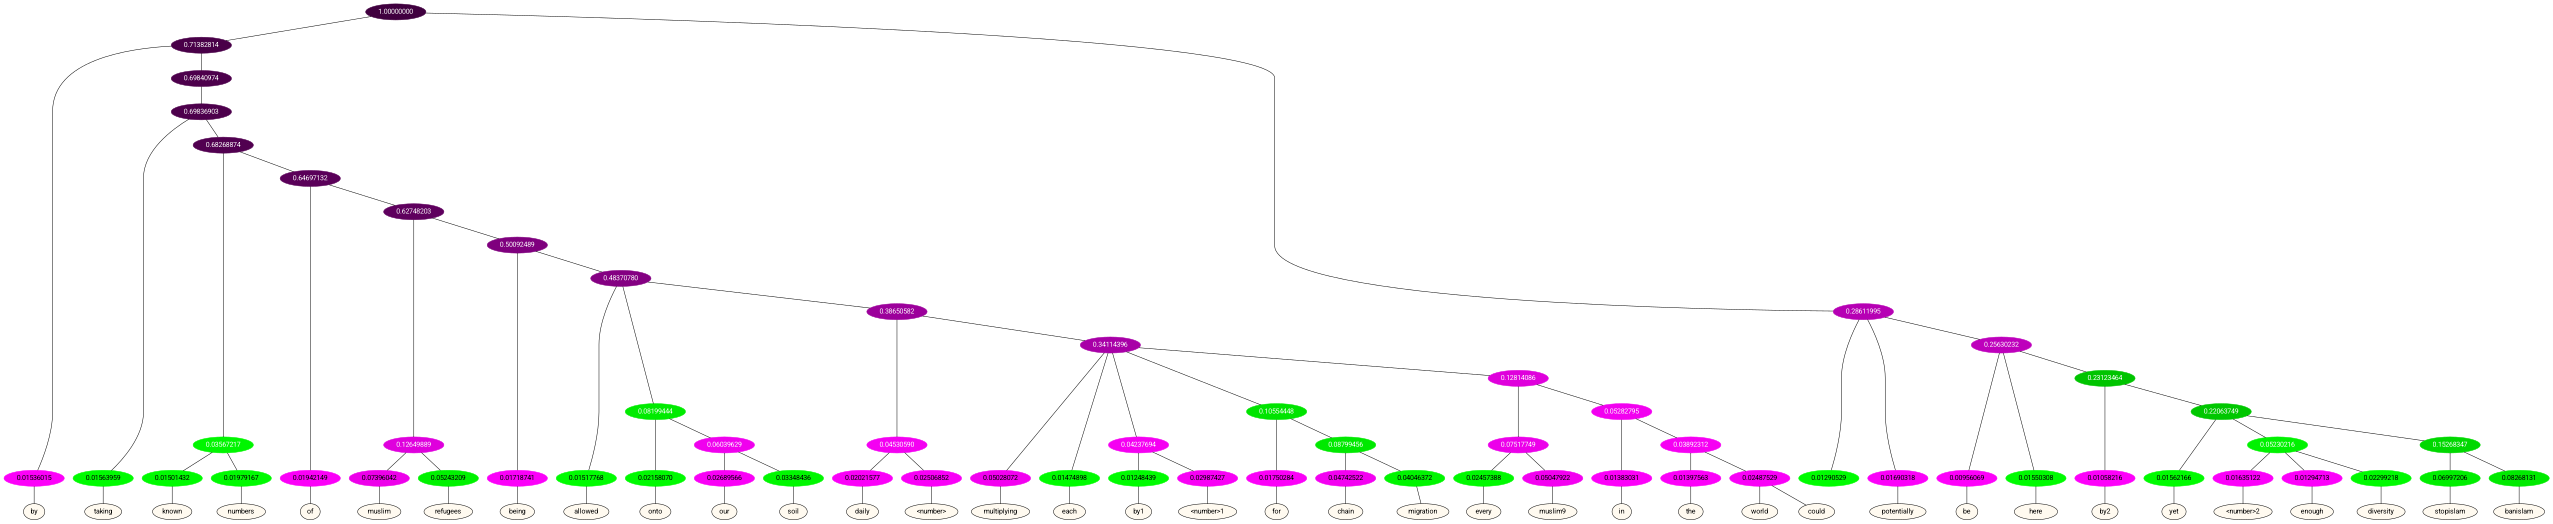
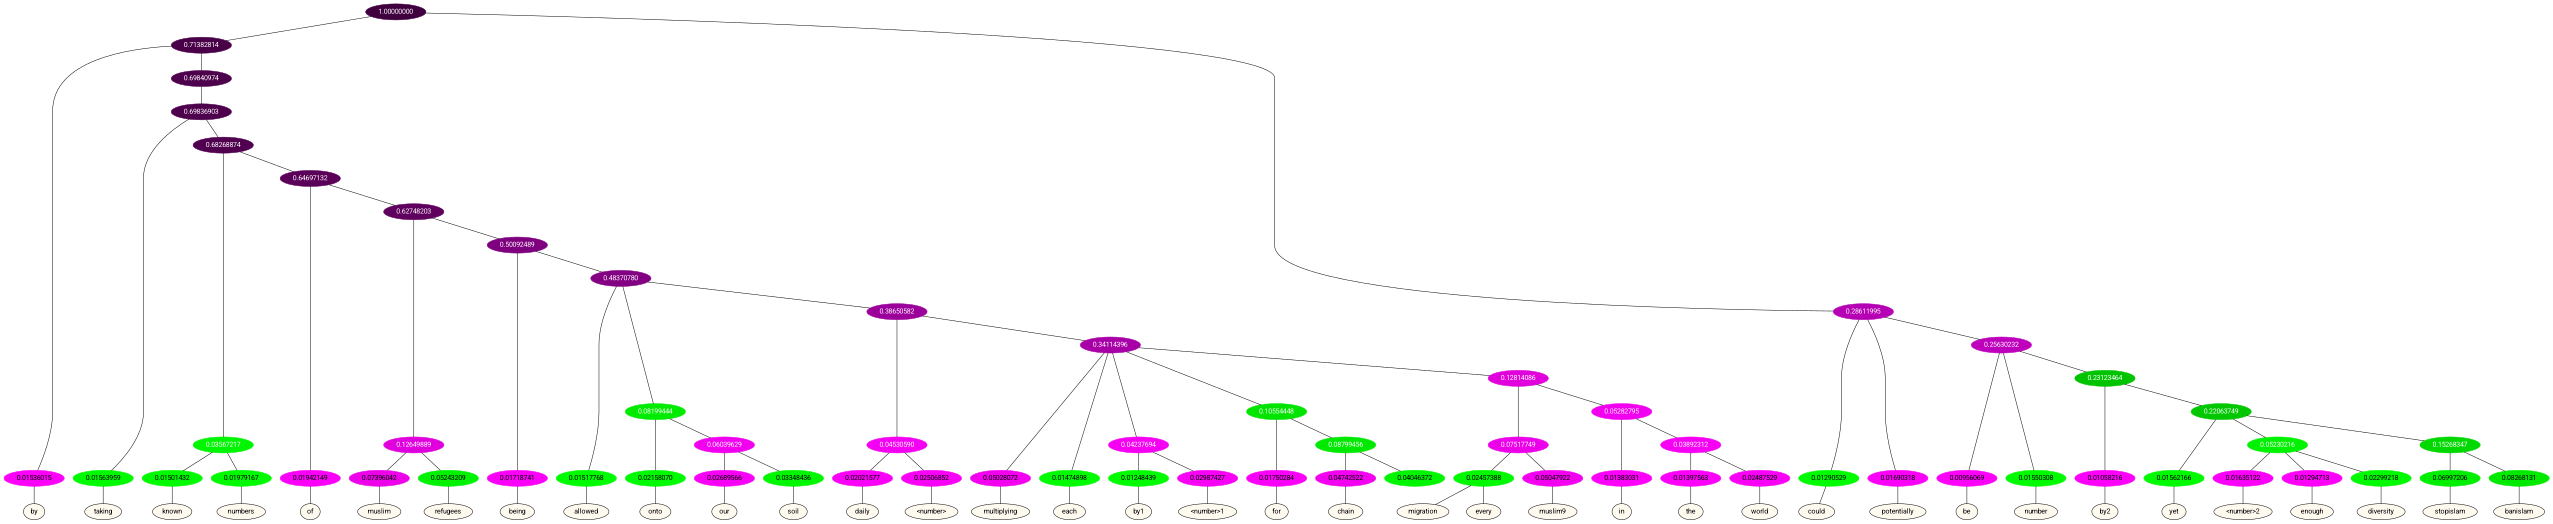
  graph {
    fontname=Roboto
    node [color=black fontname=Roboto format=png nodesep=0.001 ordering=out overlap_scaling=0.01 ranksep=0.001 style=filled]
    edge [fontname=Roboto]
    n1 [fillcolor=floralwhite height=0.15 label=by style="filled,solid" width=0.15]
    n2 [fillcolor=floralwhite height=0.15 label=taking style="filled,solid" width=0.15]
    n3 [fillcolor=floralwhite height=0.15 label=known style="filled,solid" width=0.15]
    n4 [fillcolor=floralwhite height=0.15 label=numbers style="filled,solid" width=0.15]
    n5 [fillcolor=floralwhite height=0.15 label=of style="filled,solid" width=0.15]
    n6 [fillcolor=floralwhite height=0.15 label=muslim style="filled,solid" width=0.15]
    n7 [fillcolor=floralwhite height=0.15 label=refugees style="filled,solid" width=0.15]
    n8 [fillcolor=floralwhite height=0.15 label=being style="filled,solid" width=0.15]
    n9 [fillcolor=floralwhite height=0.15 label=allowed style="filled,solid" width=0.15]
    n10 [fillcolor=floralwhite height=0.15 label=onto style="filled,solid" width=0.15]
    n11 [fillcolor=floralwhite height=0.15 label=our style="filled,solid" width=0.15]
    n12 [fillcolor=floralwhite height=0.15 label=soil style="filled,solid" width=0.15]
    n13 [fillcolor=floralwhite height=0.15 label=daily style="filled,solid" width=0.15]
    n14 [fillcolor=floralwhite height=0.15 label="\<number\>" style="filled,solid" width=0.15]
    n15 [fillcolor=floralwhite height=0.15 label=multiplying style="filled,solid" width=0.15]
    n16 [fillcolor=floralwhite height=0.15 label=each style="filled,solid" width=0.15]
    n17 [fillcolor=floralwhite height=0.15 label=by1 style="filled,solid" width=0.15]
    n18 [fillcolor=floralwhite height=0.15 label="\<number\>1" style="filled,solid" width=0.15]
    n19 [fillcolor=floralwhite height=0.15 label=for style="filled,solid" width=0.15]
    n20 [fillcolor=floralwhite height=0.15 label=chain style="filled,solid" width=0.15]
    n21 [fillcolor=floralwhite height=0.15 label=migration style="filled,solid" width=0.15]
    n22 [fillcolor=floralwhite height=0.15 label=every style="filled,solid" width=0.15]
    n23 [fillcolor=floralwhite height=0.15 label=muslim9 style="filled,solid" width=0.15]
    n24 [fillcolor=floralwhite height=0.15 label=in style="filled,solid" width=0.15]
    n25 [fillcolor=floralwhite height=0.15 label=the style="filled,solid" width=0.15]
    n26 [fillcolor=floralwhite height=0.15 label=world style="filled,solid" width=0.15]
    n27 [fillcolor=floralwhite height=0.15 label=could style="filled,solid" width=0.15]
    n28 [fillcolor=floralwhite height=0.15 label=potentially style="filled,solid" width=0.15]
    n29 [fillcolor=floralwhite height=0.15 label=be style="filled,solid" width=0.15]
-   n30 [fillcolor=floralwhite height=0.15 label=here style="filled,solid" width=0.15]
+   n30 [fillcolor=floralwhite height=0.15 label=number style="filled,solid" width=0.15]
    n31 [fillcolor=floralwhite height=0.15 label=by2 style="filled,solid" width=0.15]
    n32 [fillcolor=floralwhite height=0.15 label="\<number\>2" style="filled,solid" width=0.15]
    n33 [fillcolor=floralwhite height=0.15 label=enough style="filled,solid" width=0.15]
    n34 [fillcolor=floralwhite height=0.15 label=diversity style="filled,solid" width=0.15]
    n35 [fillcolor=floralwhite height=0.15 label=yet style="filled,solid" width=0.15]
    n36 [fillcolor=floralwhite height=0.15 label=stopislam style="filled,solid" width=0.15]
    n37 [fillcolor=floralwhite height=0.15 label=banislam style="filled,solid" width=0.15]
    n38 [color="0.835 1.000 0.985" fontcolor=black height=0.15 label=0.01536015 width=0.15]
    n39 [color="0.334 1.000 0.984" fontcolor=black height=0.15 label=0.01563959 width=0.15]
    n40 [color="0.334 1.000 0.984" fontcolor=black height=0.15 label=0.01501432 width=0.15]
    n41 [color="0.334 1.000 0.980" fontcolor=black height=0.15 label=0.01979167 width=0.15]
    n42 [color="0.835 1.000 0.981" fontcolor=black height=0.15 label=0.01942149 width=0.15]
    n43 [color="0.835 1.000 0.926" fontcolor=black height=0.15 label=0.07396042 width=0.15]
    n44 [color="0.334 1.000 0.948" fontcolor=black height=0.15 label=0.05243209 width=0.15]
    n45 [color="0.835 1.000 0.983" fontcolor=black height=0.15 label=0.01718741 width=0.15]
    n46 [color="0.334 1.000 0.985" fontcolor=black height=0.15 label=0.01517768 width=0.15]
    n47 [color="0.334 1.000 0.978" fontcolor=black height=0.15 label=0.02158070 width=0.15]
    n48 [color="0.835 1.000 0.973" fontcolor=black height=0.15 label=0.02689566 width=0.15]
    n49 [color="0.334 1.000 0.967" fontcolor=black height=0.15 label=0.03348436 width=0.15]
    n50 [color="0.835 1.000 0.980" fontcolor=black height=0.15 label=0.02021577 width=0.15]
    n51 [color="0.835 1.000 0.975" fontcolor=black height=0.15 label=0.02506852 width=0.15]
    n52 [color="0.835 1.000 0.950" fontcolor=black height=0.15 label=0.05028072 width=0.15]
    n53 [color="0.334 1.000 0.985" fontcolor=black height=0.15 label=0.01474898 width=0.15]
    n54 [color="0.334 1.000 0.988" fontcolor=black height=0.15 label=0.01248439 width=0.15]
    n55 [color="0.835 1.000 0.970" fontcolor=black height=0.15 label=0.02987427 width=0.15]
    n56 [color="0.835 1.000 0.982" fontcolor=black height=0.15 label=0.01750284 width=0.15]
    n57 [color="0.835 1.000 0.953" fontcolor=black height=0.15 label=0.04742522 width=0.15]
    n58 [color="0.334 1.000 0.960" fontcolor=black height=0.15 label=0.04046372 width=0.15]
    n59 [color="0.334 1.000 0.975" fontcolor=black height=0.15 label=0.02457388 width=0.15]
    n60 [color="0.835 1.000 0.950" fontcolor=black height=0.15 label=0.05047922 width=0.15]
    n61 [color="0.835 1.000 0.986" fontcolor=black height=0.15 label=0.01383031 width=0.15]
    n62 [color="0.835 1.000 0.986" fontcolor=black height=0.15 label=0.01397563 width=0.15]
    n63 [color="0.835 1.000 0.975" fontcolor=black height=0.15 label=0.02487529 width=0.15]
    n64 [color="0.334 1.000 0.987" fontcolor=black height=0.15 label=0.01290529 width=0.15]
    n65 [color="0.835 1.000 0.983" fontcolor=black height=0.15 label=0.01690318 width=0.15]
    n66 [color="0.835 1.000 0.990" fontcolor=black height=0.15 label=0.00956069 width=0.15]
    n67 [color="0.334 1.000 0.984" fontcolor=black height=0.15 label=0.01550308 width=0.15]
    n68 [color="0.835 1.000 0.989" fontcolor=black height=0.15 label=0.01058216 width=0.15]
    n69 [color="0.835 1.000 0.984" fontcolor=black height=0.15 label=0.01635122 width=0.15]
    n70 [color="0.835 1.000 0.987" fontcolor=black height=0.15 label=0.01294713 width=0.15]
    n71 [color="0.334 1.000 0.977" fontcolor=black height=0.15 label=0.02299218 width=0.15]
    n72 [color="0.334 1.000 0.984" fontcolor=black height=0.15 label=0.01562166 width=0.15]
    n73 [color="0.334 1.000 0.930" fontcolor=black height=0.15 label=0.06997206 width=0.15]
    n74 [color="0.334 1.000 0.917" fontcolor=black height=0.15 label=0.08268131 width=0.15]
    n75 [color="0.835 1.000 0.250" fontcolor=grey99 height=0.15 label=1.00000000 width=0.15]
    n76 [color="0.835 1.000 0.286" fontcolor=grey99 height=0.15 label=0.71382814 width=0.15]
    n77 [color="0.835 1.000 0.714" fontcolor=grey99 height=0.15 label=0.28611995 width=0.15]
    n78 [color="0.835 1.000 0.302" fontcolor=grey99 height=0.15 label=0.69840974 width=0.15]
    n79 [color="0.835 1.000 0.744" fontcolor=grey99 height=0.15 label=0.25630232 width=0.15]
    n80 [color="0.835 1.000 0.302" fontcolor=grey99 height=0.15 label=0.69836903 width=0.15]
    n81 [color="0.334 1.000 0.769" fontcolor=grey99 height=0.15 label=0.23123464 width=0.15]
    n82 [color="0.835 1.000 0.317" fontcolor=grey99 height=0.15 label=0.68268874 width=0.15]
    n83 [color="0.334 1.000 0.779" fontcolor=grey99 height=0.15 label=0.22063749 width=0.15]
    n84 [color="0.334 1.000 0.964" fontcolor=grey99 height=0.15 label=0.03567217 width=0.15]
    n85 [color="0.835 1.000 0.353" fontcolor=grey99 height=0.15 label=0.64697132 width=0.15]
    n86 [color="0.334 1.000 0.948" fontcolor=grey99 height=0.15 label=0.05230216 width=0.15]
    n87 [color="0.334 1.000 0.847" fontcolor=grey99 height=0.15 label=0.15268347 width=0.15]
    n88 [color="0.835 1.000 0.373" fontcolor=grey99 height=0.15 label=0.62748203 width=0.15]
    n89 [color="0.835 1.000 0.874" fontcolor=grey99 height=0.15 label=0.12649889 width=0.15]
    n90 [color="0.835 1.000 0.499" fontcolor=grey99 height=0.15 label=0.50092489 width=0.15]
    n91 [color="0.835 1.000 0.516" fontcolor=grey99 height=0.15 label=0.48370780 width=0.15]
    n92 [color="0.334 1.000 0.918" fontcolor=grey99 height=0.15 label=0.08199444 width=0.15]
    n93 [color="0.835 1.000 0.613" fontcolor=grey99 height=0.15 label=0.38650582 width=0.15]
    n94 [color="0.835 1.000 0.940" fontcolor=grey99 height=0.15 label=0.06039629 width=0.15]
    n95 [color="0.835 1.000 0.955" fontcolor=grey99 height=0.15 label=0.04530590 width=0.15]
    n96 [color="0.835 1.000 0.659" fontcolor=grey99 height=0.15 label=0.34114396 width=0.15]
    n97 [color="0.835 1.000 0.958" fontcolor=grey99 height=0.15 label=0.04237694 width=0.15]
    n98 [color="0.334 1.000 0.894" fontcolor=grey99 height=0.15 label=0.10554448 width=0.15]
    n99 [color="0.835 1.000 0.872" fontcolor=grey99 height=0.15 label=0.12814086 width=0.15]
    n100 [color="0.334 1.000 0.912" fontcolor=grey99 height=0.15 label=0.08799456 width=0.15]
    n101 [color="0.835 1.000 0.925" fontcolor=grey99 height=0.15 label=0.07517749 width=0.15]
    n102 [color="0.835 1.000 0.947" fontcolor=grey99 height=0.15 label=0.05282795 width=0.15]
    n103 [color="0.835 1.000 0.961" fontcolor=grey99 height=0.15 label=0.03892312 width=0.15]
    subgraph sub_1 {
      rank=same
      n1
      n2
      n3
      n4
      n5
      n6
      n7
      n8
      n9
      n10
      n11
      n12
      n13
      n14
      n15
      n16
      n17
      n18
      n19
      n20
      n21
      n22
      n23
      n24
      n25
      n26
      n27
      n28
      n29
      n30
      n31
      n32
      n33
      n34
      n35
      n36
      n37
    }
    subgraph sub_2 {
      rank=same
      n38
      n39
      n40
      n41
      n42
      n43
      n44
      n45
      n46
      n47
      n48
      n49
      n50
      n51
      n52
      n53
      n54
      n55
      n56
      n57
      n58
      n59
      n60
      n61
      n62
      n63
      n64
      n65
      n66
      n67
      n68
      n69
      n70
      n71
      n72
      n73
      n74
    }
    n38 -- n1
    n39 -- n2
    n40 -- n3
    n41 -- n4
    n42 -- n5
    n43 -- n6
    n44 -- n7
    n45 -- n8
    n46 -- n9
    n47 -- n10
    n48 -- n11
    n49 -- n12
    n50 -- n13
    n51 -- n14
    n52 -- n15
    n53 -- n16
    n54 -- n17
    n55 -- n18
    n56 -- n19
    n57 -- n20
-   n58 -- n21
+   n59 -- n21
    n59 -- n22
    n60 -- n23
    n61 -- n24
    n62 -- n25
    n63 -- n26
-   n63 -- n27
+   n64 -- n27
    n65 -- n28
    n66 -- n29
    n67 -- n30
    n68 -- n31
    n69 -- n32
    n70 -- n33
    n71 -- n34
    n72 -- n35
    n73 -- n36
    n74 -- n37
    n75 -- n76
    n75 -- n77
    n76 -- n38
    n76 -- n78
    n77 -- n64
    n77 -- n65
    n77 -- n79
    n78 -- n80
    n79 -- n66
    n79 -- n67
    n79 -- n81
    n80 -- n39
    n80 -- n82
    n81 -- n68
    n81 -- n83
    n82 -- n84
    n82 -- n85
    n83 -- n72
    n83 -- n86
    n83 -- n87
    n84 -- n40
    n84 -- n41
    n85 -- n42
    n85 -- n88
    n86 -- n69
    n86 -- n70
    n86 -- n71
    n87 -- n73
    n87 -- n74
    n88 -- n89
    n88 -- n90
    n89 -- n43
    n89 -- n44
    n90 -- n45
    n90 -- n91
    n91 -- n46
    n91 -- n92
    n91 -- n93
    n92 -- n47
    n92 -- n94
    n93 -- n95
    n93 -- n96
    n94 -- n48
    n94 -- n49
    n95 -- n50
    n95 -- n51
    n96 -- n52
    n96 -- n53
    n96 -- n97
    n96 -- n98
    n96 -- n99
    n97 -- n54
    n97 -- n55
    n98 -- n56
    n98 -- n100
    n99 -- n101
    n99 -- n102
    n100 -- n57
    n100 -- n58
    n101 -- n59
    n101 -- n60
    n102 -- n61
    n102 -- n103
    n103 -- n62
    n103 -- n63
  }
